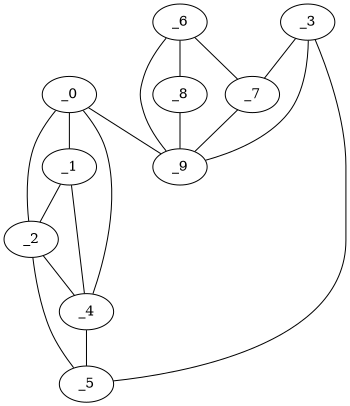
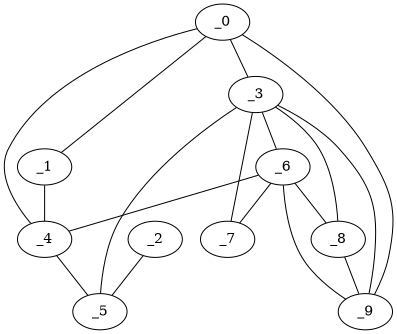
  graph {
    node [x=85 y=18]
    edge [valence=1]
    _0 [x=15 y=15]
    _1 [x=21 y=9]
    _3 [x=40 y=36]
    _4 [x=43]
    _9 [x=112 y=110]
    _2 [x=33 y=5]
    _5 [x=72]
    _6 [y=52]
    _7 [y=62]
    _8 [x=86 y=34]
    _0 -- _1
-   _0 -- _2
+   _0 -- _3
    _0 -- _4 [valence=2]
    _0 -- _9
    _1 -- _4 [valence=2]
-   _1 -- _2
    _3 -- _9
    _3 -- _5
+   _3 -- _6 [valence=2]
    _3 -- _7 [valence=2]
+   _3 -- _8 [valence=2]
    _4 -- _5 [valence=2]
-   _2 -- _4
+   _6 -- _4
    _2 -- _5
    _6 -- _9 [valence=2]
    _6 -- _7
    _6 -- _8
-   _7 -- _9 [valence=2]
    _8 -- _9
  }
